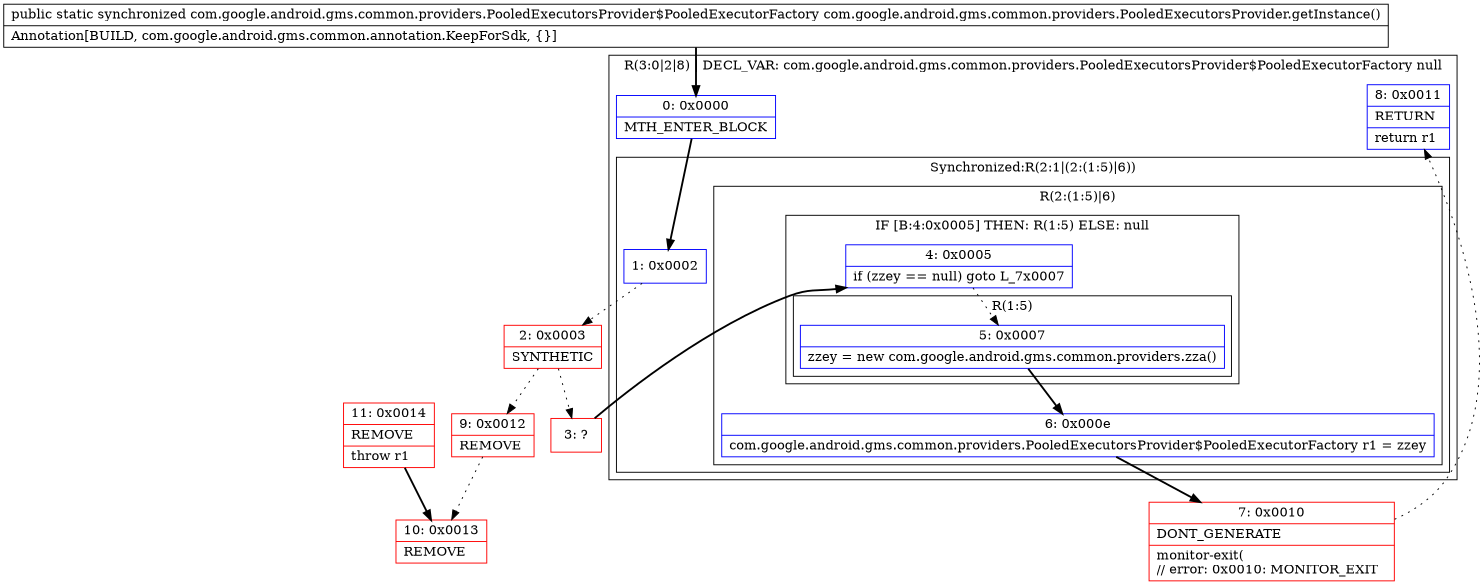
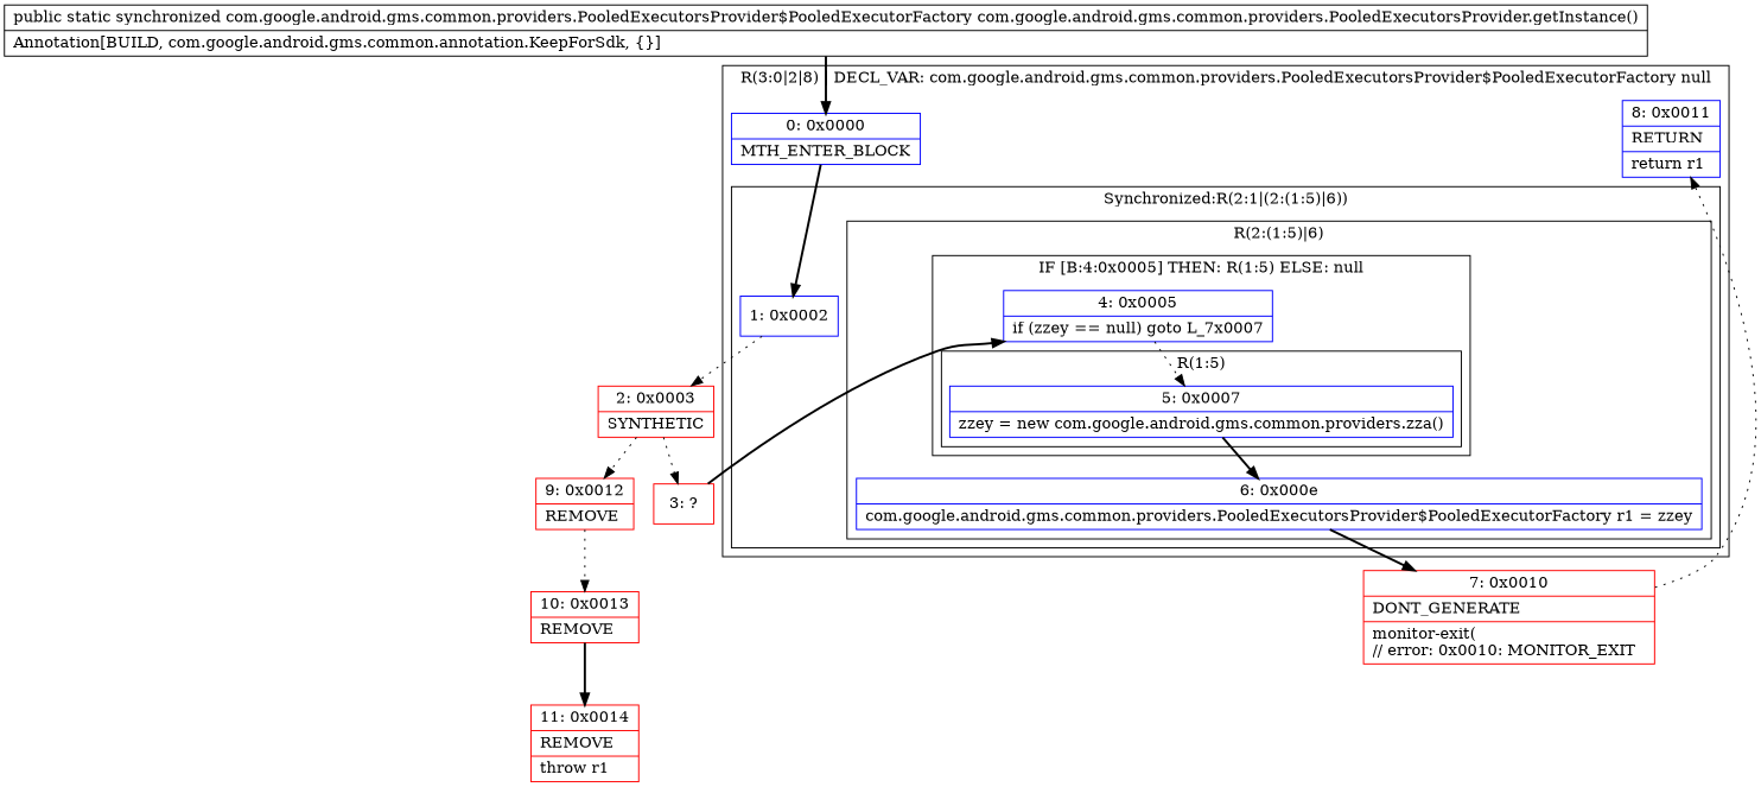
  digraph {
    node [color=blue shape=record]
    edge [style=bold]
    n1 [label="{5\:\ 0x0007|zzey = new com.google.android.gms.common.providers.zza()\l}"]
    n2 [label="{4\:\ 0x0005|if (zzey == null) goto L_7x0007\l}"]
    n3 [label="{6\:\ 0x000e|com.google.android.gms.common.providers.PooledExecutorsProvider$PooledExecutorFactory r1 = zzey\l}"]
    n4 [label="{1\:\ 0x0002}"]
    n5 [label="{0\:\ 0x0000|MTH_ENTER_BLOCK\l}"]
    n6 [label="{8\:\ 0x0011|RETURN\l|return r1\l}"]
    n7 [color=red label="{7\:\ 0x0010|DONT_GENERATE\l|monitor\-exit(\l\/\/ error: 0x0010: MONITOR_EXIT  \l}"]
    n8 [color=red label="{2\:\ 0x0003|SYNTHETIC\l}"]
    n9 [color=red label="{3\:\ ?}"]
    n10 [color=red label="{9\:\ 0x0012|REMOVE\l}"]
    n11 [color=red label="{10\:\ 0x0013|REMOVE\l}"]
    n12 [color=red label="{11\:\ 0x0014|REMOVE\l|throw r1\l}"]
    n13 [label="{public static synchronized com.google.android.gms.common.providers.PooledExecutorsProvider$PooledExecutorFactory com.google.android.gms.common.providers.PooledExecutorsProvider.getInstance()  | Annotation[BUILD, com.google.android.gms.common.annotation.KeepForSdk, \{\}]\l}" color=""]
    subgraph cluster_1 {
      label="R(3:0|2|8) | DECL_VAR: com.google.android.gms.common.providers.PooledExecutorsProvider$PooledExecutorFactory null\l"
      n5
      n6
      subgraph cluster_2 {
        label="Synchronized:R(2:1|(2:(1:5)|6))"
        n4
        subgraph cluster_3 {
          label="R(2:(1:5)|6)"
          n3
          subgraph cluster_4 {
            label="IF [B:4:0x0005] THEN: R(1:5) ELSE: null"
            n2
            subgraph cluster_5 {
              label="R(1:5)"
              n1
            }
          }
        }
      }
    }
    n1 -> n3
    n2 -> n1 [style=dotted]
    n3 -> n7
    n4 -> n8 [style=dotted]
    n5 -> n4
    n7 -> n6 [style=dotted]
    n8 -> n9 [style=dotted]
    n8 -> n10 [style=dotted]
    n9 -> n2
    n10 -> n11 [style=dotted]
-   n12 -> n11
+   n11 -> n12
    n13 -> n5
  }
